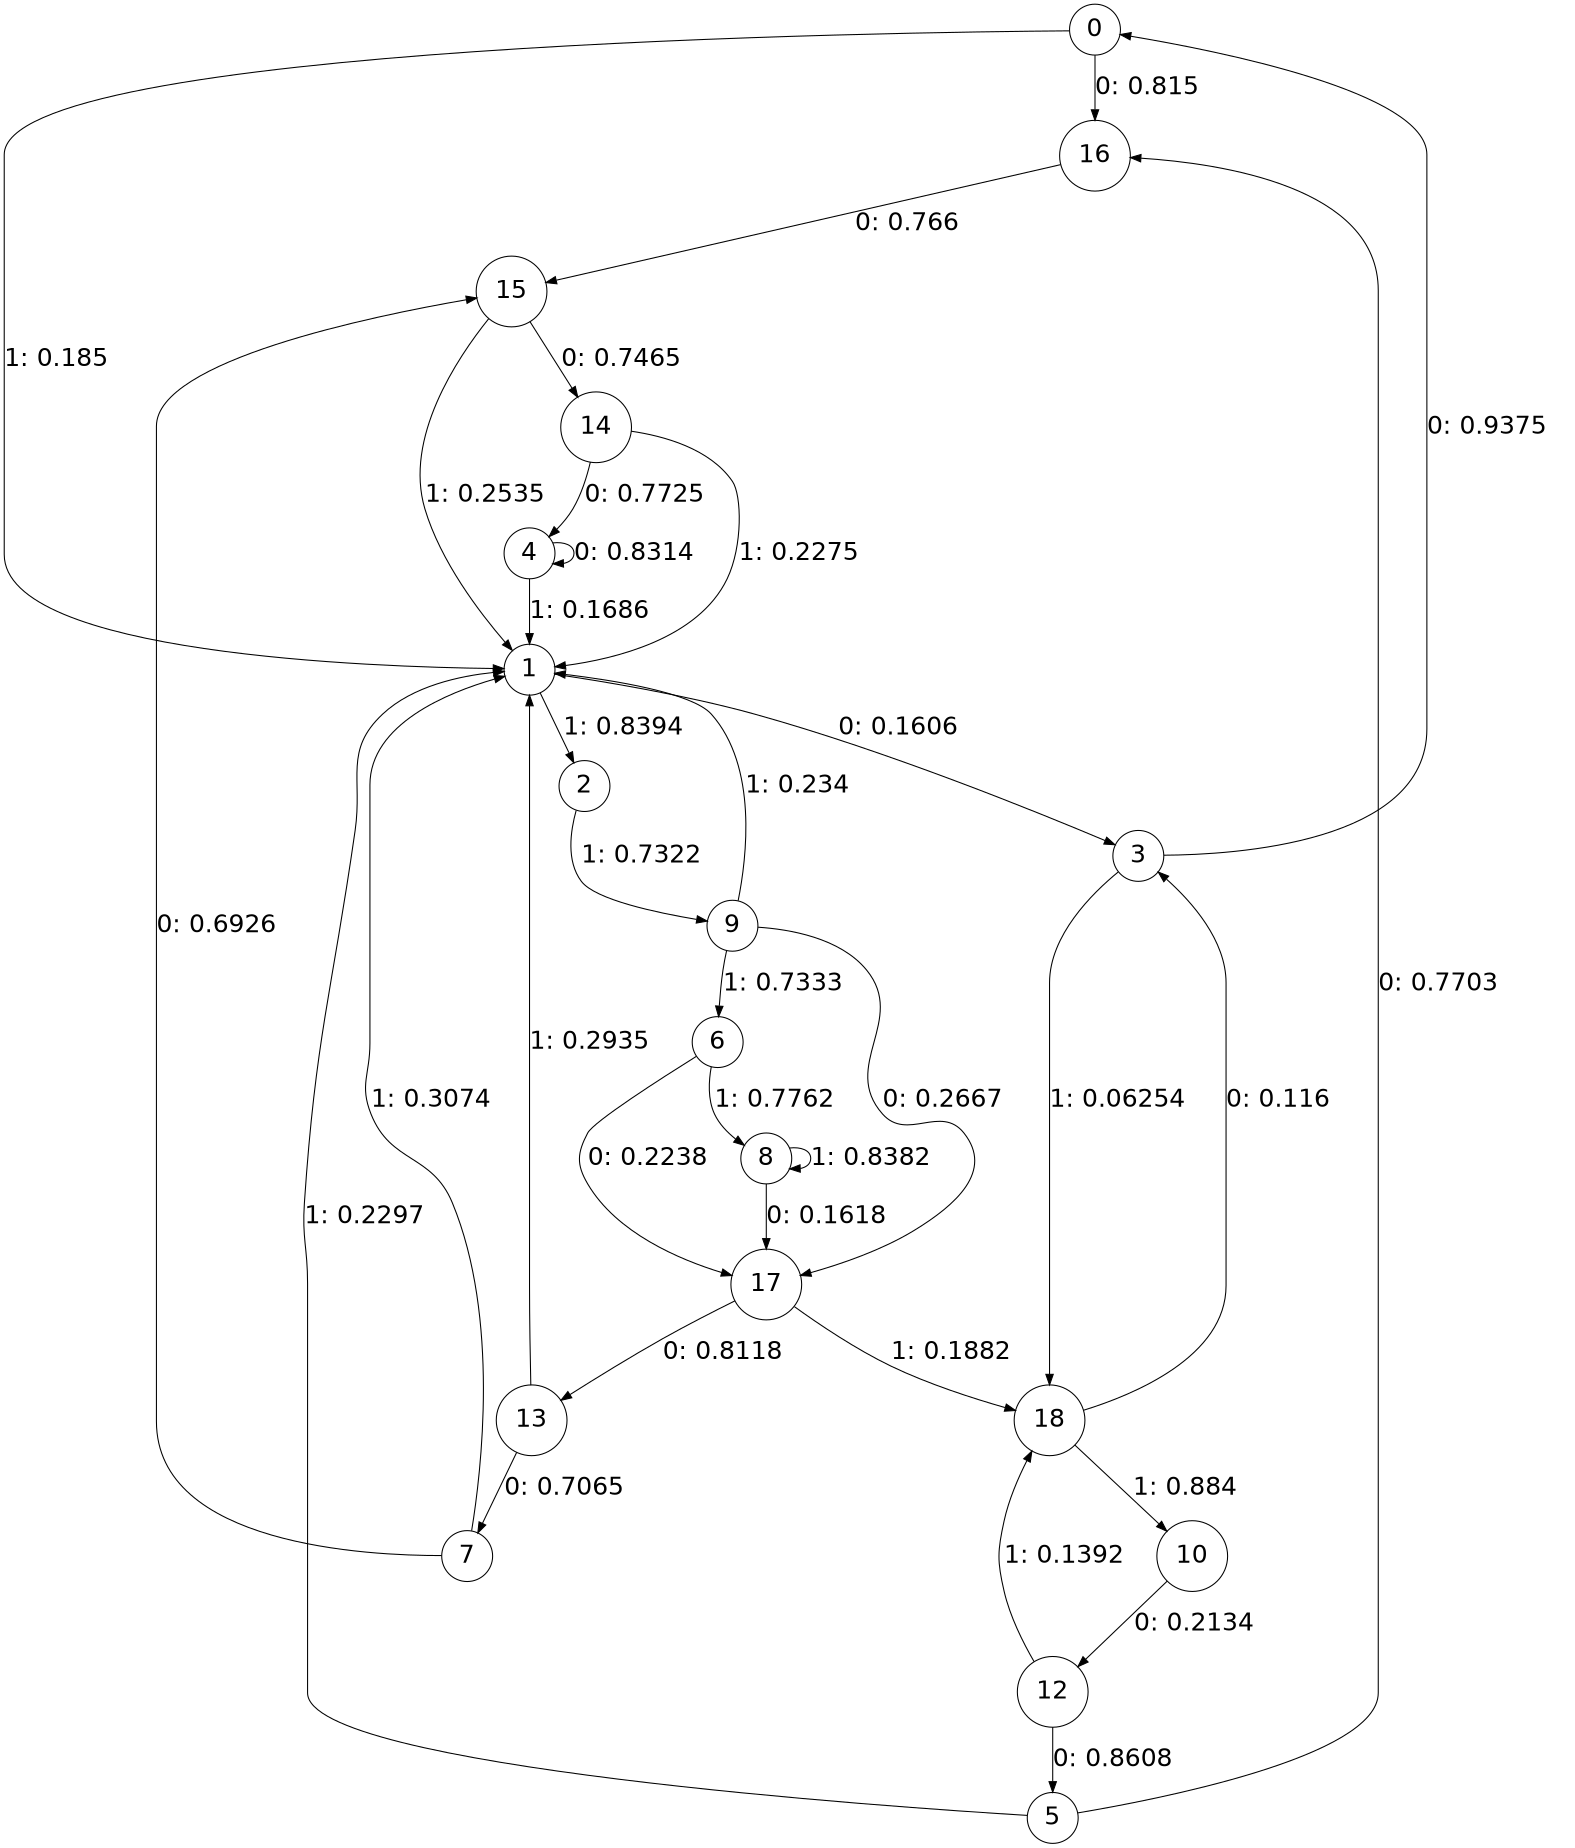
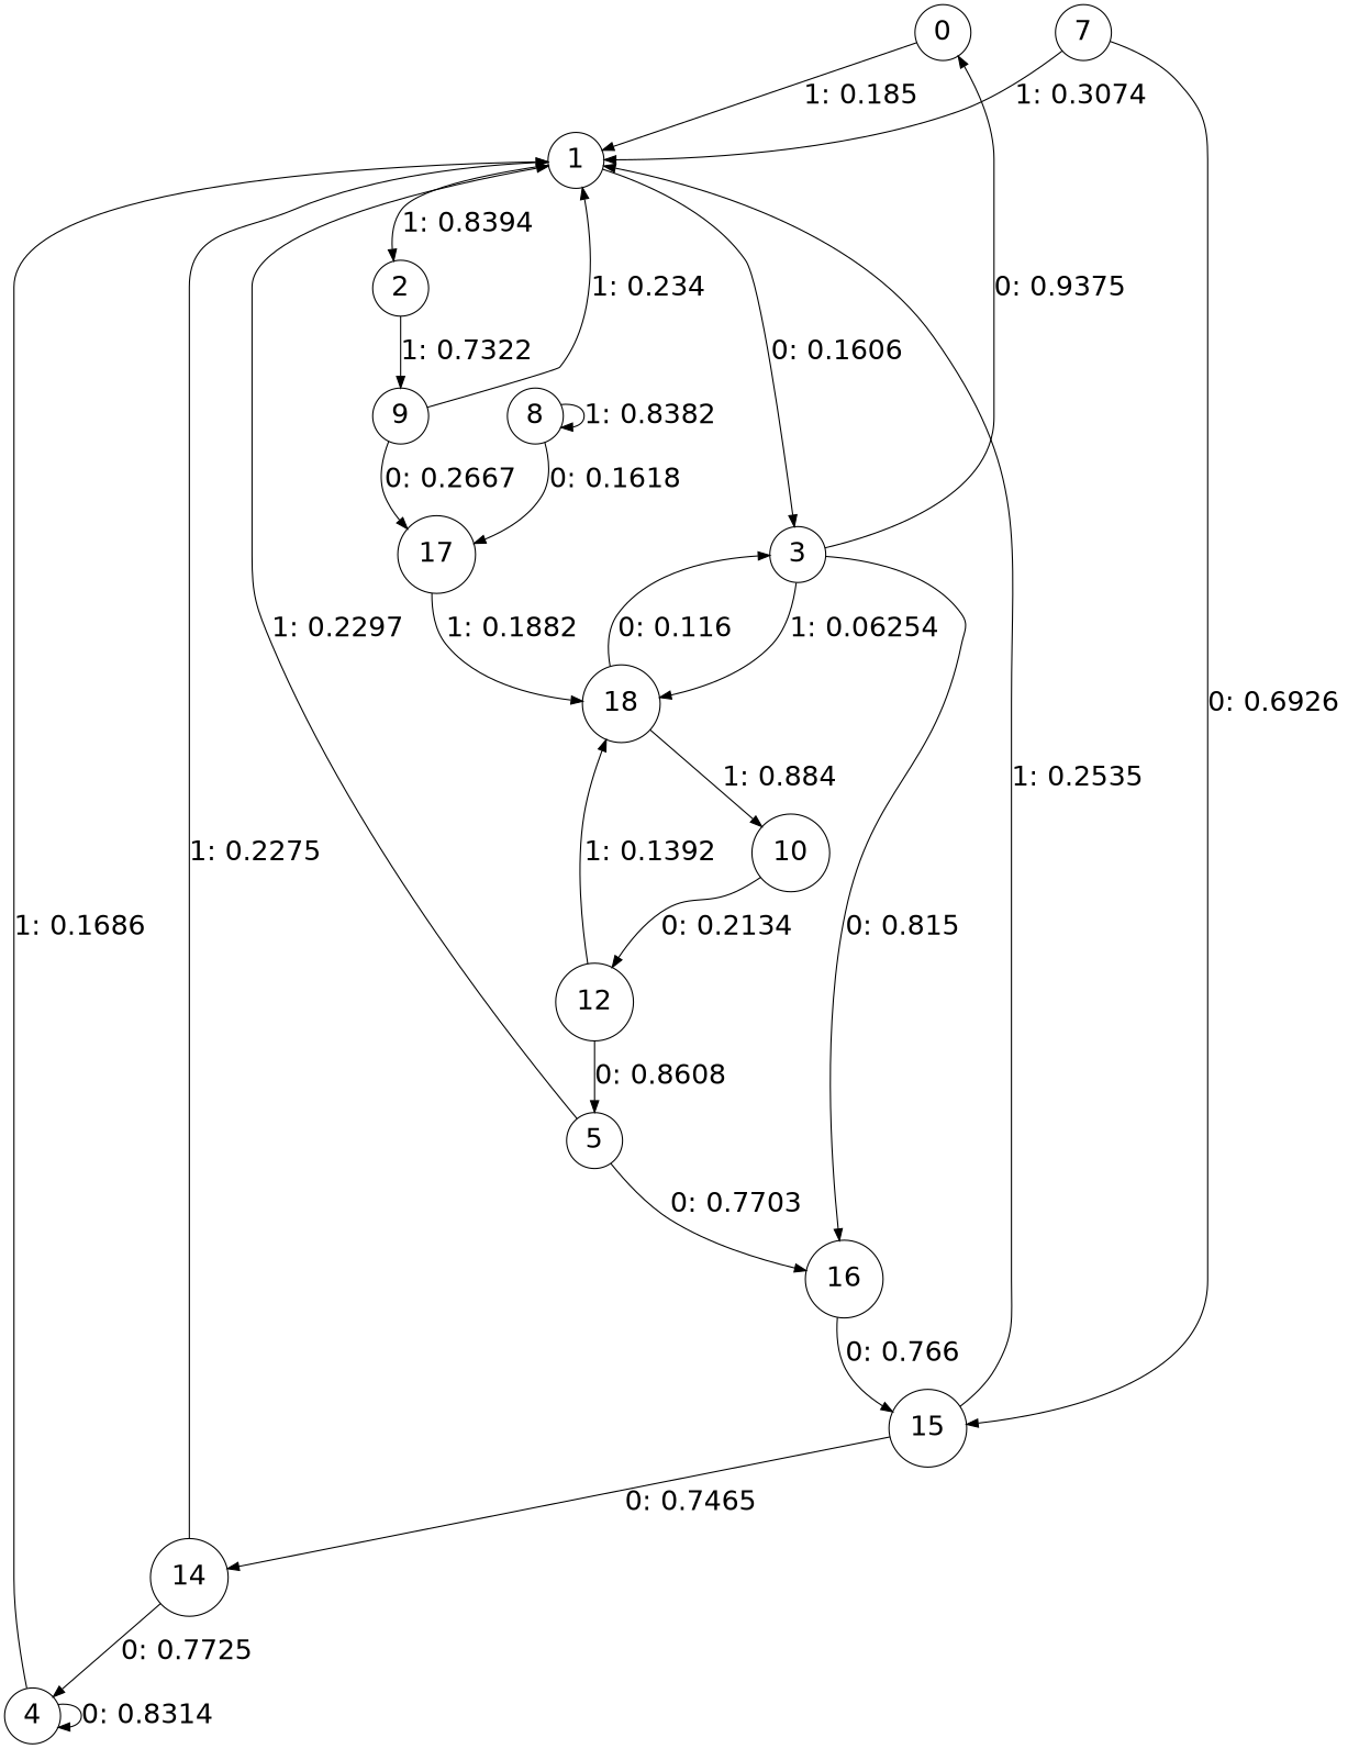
  digraph {
    fontname="DejaVu Sans"
    node [fontname="DejaVu Sans" fontsize=24 shape=circle]
    edge [fontname="DejaVu Sans" fontsize=24]
    0
    16
    1
    15
    3
    2
    14
    18
    9
    10
    12
    5
-   6
    17
    8
-   13
    4
    7
-   0 -> 16 [label="0: 0.815    "]
+   3 -> 16 [label="0: 0.815    "]
    0 -> 1 [label="1: 0.185    "]
    16 -> 15 [label="0: 0.766    "]
    1 -> 3 [label="0: 0.1606   "]
    1 -> 2 [label="1: 0.8394   "]
    15 -> 1 [label="1: 0.2535   "]
    15 -> 14 [label="0: 0.7465   "]
    3 -> 0 [label="0: 0.9375   "]
    3 -> 18 [label="1: 0.06254  "]
    2 -> 9 [label="1: 0.7322   "]
    14 -> 1 [label="1: 0.2275   "]
    14 -> 4 [label="0: 0.7725   "]
    18 -> 3 [label="0: 0.116    "]
    18 -> 10 [label="1: 0.884    "]
    9 -> 1 [label="1: 0.234    "]
-   9 -> 6 [label="1: 0.7333   "]
    9 -> 17 [label="0: 0.2667   "]
    10 -> 12 [label="0: 0.2134   "]
    12 -> 18 [label="1: 0.1392   "]
    12 -> 5 [label="0: 0.8608   "]
    5 -> 16 [label="0: 0.7703   "]
    5 -> 1 [label="1: 0.2297   "]
-   6 -> 17 [label="0: 0.2238   "]
-   6 -> 8 [label="1: 0.7762   "]
    17 -> 18 [label="1: 0.1882   "]
-   17 -> 13 [label="0: 0.8118   "]
    8 -> 17 [label="0: 0.1618   "]
    8 -> 8 [label="1: 0.8382   "]
-   13 -> 1 [label="1: 0.2935   "]
-   13 -> 7 [label="0: 0.7065   "]
    4 -> 1 [label="1: 0.1686   "]
    4 -> 4 [label="0: 0.8314   "]
    7 -> 1 [label="1: 0.3074   "]
    7 -> 15 [label="0: 0.6926   "]
  }
